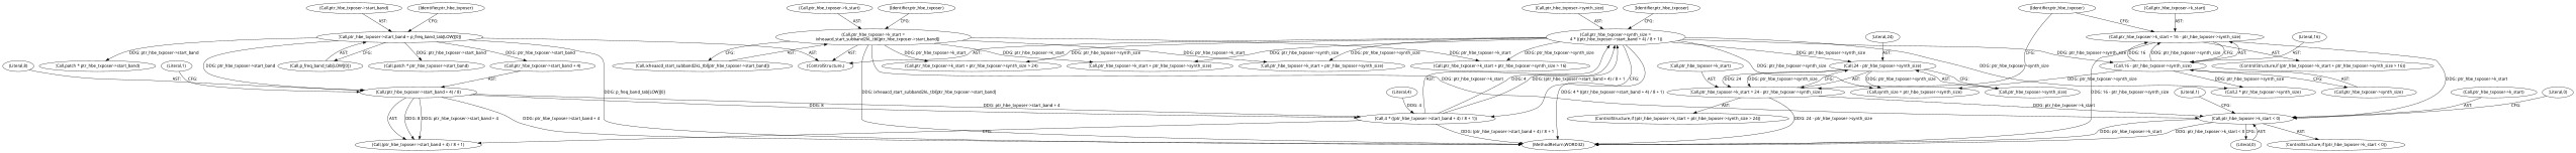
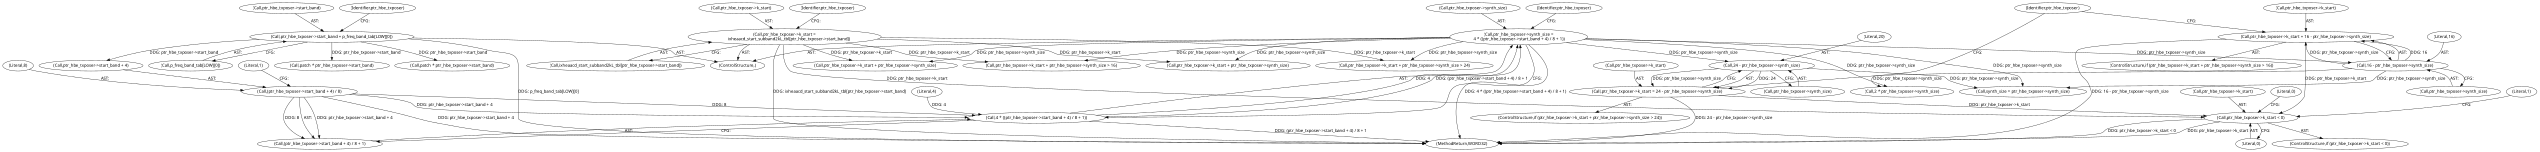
  digraph {
    fontname="Noto Sans"
    node [fontname="Noto Sans"]
    edge [fontname="Noto Sans"]
    n1 [label="(Call,ptr_hbe_txposer->k_start < 0)"]
    n2 [label="(MethodReturn,WORD32)"]
    n3 [label="(ControlStructure,if (ptr_hbe_txposer->k_start < 0))"]
    n4 [label="(Literal,0)"]
    n5 [label="(Call,ptr_hbe_txposer->k_start = 16 - ptr_hbe_txposer->synth_size)"]
    n6 [label="(Call,16 - ptr_hbe_txposer->synth_size)"]
    n7 [label="(ControlStructure,if (ptr_hbe_txposer->k_start + ptr_hbe_txposer->synth_size > 16))"]
    n8 [label="(Call,synth_size = ptr_hbe_txposer->synth_size)"]
    n9 [label="(Call,ptr_hbe_txposer->synth_size)"]
    n10 [label="(Call,2 * ptr_hbe_txposer->synth_size)"]
    n11 [label="(Call,ptr_hbe_txposer->synth_size =\n 4 * ((ptr_hbe_txposer->start_band + 4) / 8 + 1))"]
    n12 [label="(Call,4 * ((ptr_hbe_txposer->start_band + 4) / 8 + 1))"]
    n13 [label="(Call,24 - ptr_hbe_txposer->synth_size)"]
    n14 [label="(ControlStructure,)"]
    n15 [label="(Call,ptr_hbe_txposer->k_start + ptr_hbe_txposer->synth_size)"]
    n16 [label="(Call,ptr_hbe_txposer->k_start + ptr_hbe_txposer->synth_size > 16)"]
    n17 [label="(Call,ptr_hbe_txposer->k_start + ptr_hbe_txposer->synth_size > 24)"]
    n18 [label="(Call,ptr_hbe_txposer->k_start + ptr_hbe_txposer->synth_size)"]
    n19 [label="(Call,(ptr_hbe_txposer->start_band + 4) / 8 + 1)"]
    n20 [label="(Call,ptr_hbe_txposer->k_start = 24 - ptr_hbe_txposer->synth_size)"]
    n21 [label="(Call,ptr_hbe_txposer->synth_size)"]
    n22 [label="(Call,(ptr_hbe_txposer->start_band + 4) / 8)"]
    n23 [label="(Literal,8)"]
    n24 [label="(Call,ptr_hbe_txposer->start_band = p_freq_band_tab[LOW][0])"]
    n25 [label="(Call,patch * ptr_hbe_txposer->start_band)"]
    n26 [label="(Call,p_freq_band_tab[LOW][0])"]
    n27 [label="(Call,ptr_hbe_txposer->start_band + 4)"]
    n28 [label="(Call,patch * ptr_hbe_txposer->start_band)"]
    n29 [label="(Call,ptr_hbe_txposer->k_start =\n        ixheaacd_start_subband2kL_tbl[ptr_hbe_txposer->start_band])"]
    n30 [label="(Call,ixheaacd_start_subband2kL_tbl[ptr_hbe_txposer->start_band])"]
    n31 [label="(ControlStructure,if (ptr_hbe_txposer->k_start + ptr_hbe_txposer->synth_size > 24))"]
    n32 [label="(Call,ptr_hbe_txposer->start_band)"]
    n33 [label="(Literal,16)"]
    n34 [label="(Call,ptr_hbe_txposer->k_start)"]
    n35 [label="(Call,ptr_hbe_txposer->synth_size)"]
    n36 [label="(Literal,0)"]
    n37 [label="(Call,ptr_hbe_txposer->k_start)"]
    n38 [label="(Literal,1)"]
    n39 [label="(Call,ptr_hbe_txposer->k_start)"]
    n40 [label="(Identifier,ptr_hbe_txposer)"]
    n41 [label="(Call,ptr_hbe_txposer->k_start)"]
    n42 [label="(Literal,1)"]
    n43 [label="(Identifier,ptr_hbe_txposer)"]
-   n44 [label="(Literal,24)"]
+   n44 [label="(Literal,20)"]
    n45 [label="(Identifier,ptr_hbe_txposer)"]
    n46 [label="(Identifier,ptr_hbe_txposer)"]
    n47 [label="(Literal,4)"]
    n1 -> n2 [label="DDG: ptr_hbe_txposer->k_start < 0"]
    n1 -> n2 [label="DDG: ptr_hbe_txposer->k_start"]
    n1 -> n3 [label="AST: "]
    n1 -> n4 [label="CFG: "]
    n4 -> n1 [label="AST: "]
    n5 -> n1 [label="DDG: ptr_hbe_txposer->k_start"]
    n5 -> n2 [label="DDG: 16 - ptr_hbe_txposer->synth_size"]
    n5 -> n6 [label="CFG: "]
    n5 -> n7 [label="AST: "]
    n6 -> n5 [label="AST: "]
    n6 -> n5 [label="DDG: 16"]
    n6 -> n5 [label="DDG: ptr_hbe_txposer->synth_size"]
    n6 -> n8 [label="DDG: ptr_hbe_txposer->synth_size"]
    n6 -> n9 [label="CFG: "]
    n6 -> n10 [label="DDG: ptr_hbe_txposer->synth_size"]
    n9 -> n6 [label="AST: "]
    n11 -> n2 [label="DDG: 4 * ((ptr_hbe_txposer->start_band + 4) / 8 + 1)"]
    n11 -> n6 [label="DDG: ptr_hbe_txposer->synth_size"]
    n11 -> n8 [label="DDG: ptr_hbe_txposer->synth_size"]
    n11 -> n10 [label="DDG: ptr_hbe_txposer->synth_size"]
    n11 -> n12 [label="CFG: "]
    n11 -> n13 [label="DDG: ptr_hbe_txposer->synth_size"]
    n11 -> n14 [label="AST: "]
    n11 -> n15 [label="DDG: ptr_hbe_txposer->synth_size"]
    n11 -> n16 [label="DDG: ptr_hbe_txposer->synth_size"]
    n11 -> n17 [label="DDG: ptr_hbe_txposer->synth_size"]
    n11 -> n18 [label="DDG: ptr_hbe_txposer->synth_size"]
    n12 -> n2 [label="DDG: (ptr_hbe_txposer->start_band + 4) / 8 + 1"]
    n12 -> n11 [label="AST: "]
    n12 -> n11 [label="DDG: 4"]
    n12 -> n11 [label="DDG: (ptr_hbe_txposer->start_band + 4) / 8 + 1"]
    n12 -> n19 [label="CFG: "]
    n13 -> n8 [label="DDG: ptr_hbe_txposer->synth_size"]
    n13 -> n20 [label="AST: "]
    n13 -> n20 [label="DDG: 24"]
    n13 -> n20 [label="DDG: ptr_hbe_txposer->synth_size"]
    n13 -> n21 [label="CFG: "]
+   n19 -> n12 [label="AST: "]
    n20 -> n1 [label="DDG: ptr_hbe_txposer->k_start"]
    n20 -> n2 [label="DDG: 24 - ptr_hbe_txposer->synth_size"]
    n20 -> n13 [label="CFG: "]
    n20 -> n31 [label="AST: "]
    n21 -> n13 [label="AST: "]
    n22 -> n2 [label="DDG: ptr_hbe_txposer->start_band + 4"]
    n22 -> n12 [label="DDG: ptr_hbe_txposer->start_band + 4"]
    n22 -> n12 [label="DDG: 8"]
    n22 -> n19 [label="AST: "]
    n22 -> n19 [label="DDG: ptr_hbe_txposer->start_band + 4"]
    n22 -> n19 [label="DDG: 8"]
    n23 -> n22 [label="AST: "]
    n24 -> n2 [label="DDG: p_freq_band_tab[LOW][0]"]
    n24 -> n14 [label="AST: "]
-   n24 -> n22 [label="DDG: ptr_hbe_txposer->start_band"]
    n24 -> n25 [label="DDG: ptr_hbe_txposer->start_band"]
    n24 -> n26 [label="CFG: "]
    n24 -> n27 [label="DDG: ptr_hbe_txposer->start_band"]
    n24 -> n28 [label="DDG: ptr_hbe_txposer->start_band"]
    n26 -> n24 [label="AST: "]
    n27 -> n22 [label="AST: "]
    n29 -> n1 [label="DDG: ptr_hbe_txposer->k_start"]
    n29 -> n2 [label="DDG: ixheaacd_start_subband2kL_tbl[ptr_hbe_txposer->start_band]"]
    n29 -> n14 [label="AST: "]
    n29 -> n15 [label="DDG: ptr_hbe_txposer->k_start"]
    n29 -> n16 [label="DDG: ptr_hbe_txposer->k_start"]
    n29 -> n17 [label="DDG: ptr_hbe_txposer->k_start"]
    n29 -> n18 [label="DDG: ptr_hbe_txposer->k_start"]
    n29 -> n30 [label="CFG: "]
    n30 -> n29 [label="AST: "]
    n32 -> n24 [label="AST: "]
    n33 -> n6 [label="AST: "]
    n34 -> n29 [label="AST: "]
    n35 -> n11 [label="AST: "]
    n36 -> n1 [label="CFG: "]
    n37 -> n20 [label="AST: "]
    n38 -> n1 [label="CFG: "]
    n39 -> n5 [label="AST: "]
    n40 -> n11 [label="CFG: "]
    n41 -> n1 [label="AST: "]
    n42 -> n22 [label="CFG: "]
    n43 -> n29 [label="CFG: "]
    n44 -> n13 [label="AST: "]
    n45 -> n24 [label="CFG: "]
    n46 -> n5 [label="CFG: "]
    n46 -> n20 [label="CFG: "]
    n47 -> n12 [label="DDG: 4"]
  }
